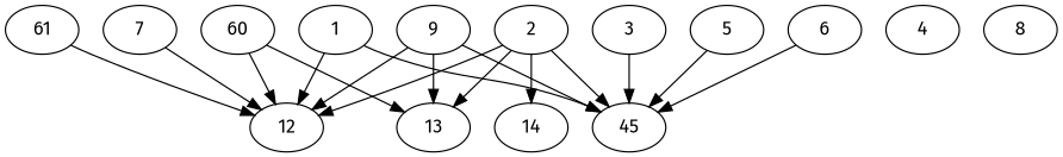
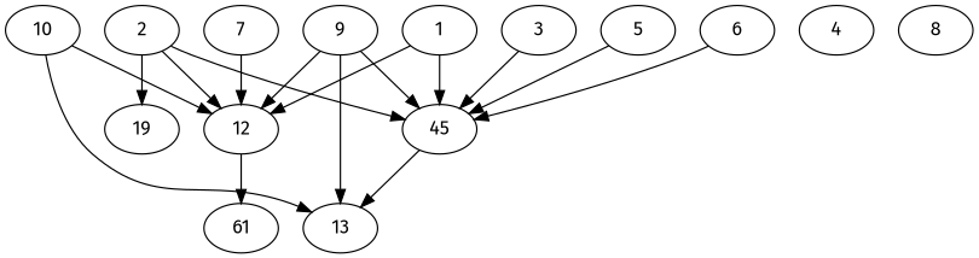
  digraph {
    fontname="Fira Sans"
    node [alpha=0.04 fontname="Fira Sans"]
    edge [fontname="Fira Sans"]
    1 [alpha=0.02 expect_size=10993664]
    12 [expect_size=9721856]
    n3 [alpha=0.01 expect_size=15822848 label=45]
    2 [alpha=0.16 expect_size=32861184]
    13 [alpha=0.14 expect_size=46438400]
-   14 [alpha=0.18 expect_size=24458240]
+   14 [alpha=0.18 expect_size=24458240 label=19]
    3 [alpha=0.11 expect_size=9437184]
    4 [alpha=0.16 expect_size=43895808]
    5 [expect_size=19864576]
    6 [alpha=0.03 expect_size=12900352]
    7 [expect_size=45793280]
    8 [alpha=0.06 expect_size=24345600]
    9 [alpha=0.06 expect_size=21902336]
-   10 [alpha=0.17 expect_size=35750912 label=60]
+   10 [alpha=0.17 expect_size=35750912]
    n15 [alpha=0.15 expect_size=52335616 label=61]
    1 -> 12
    1 -> n3
    2 -> 12
    2 -> n3
-   2 -> 13
+   n3 -> 13
    2 -> 14
    3 -> n3
    5 -> n3
    6 -> n3
    7 -> 12
    9 -> 12
    9 -> n3
    9 -> 13
    10 -> 12
    10 -> 13
-   n15 -> 12
+   12 -> n15
  }
